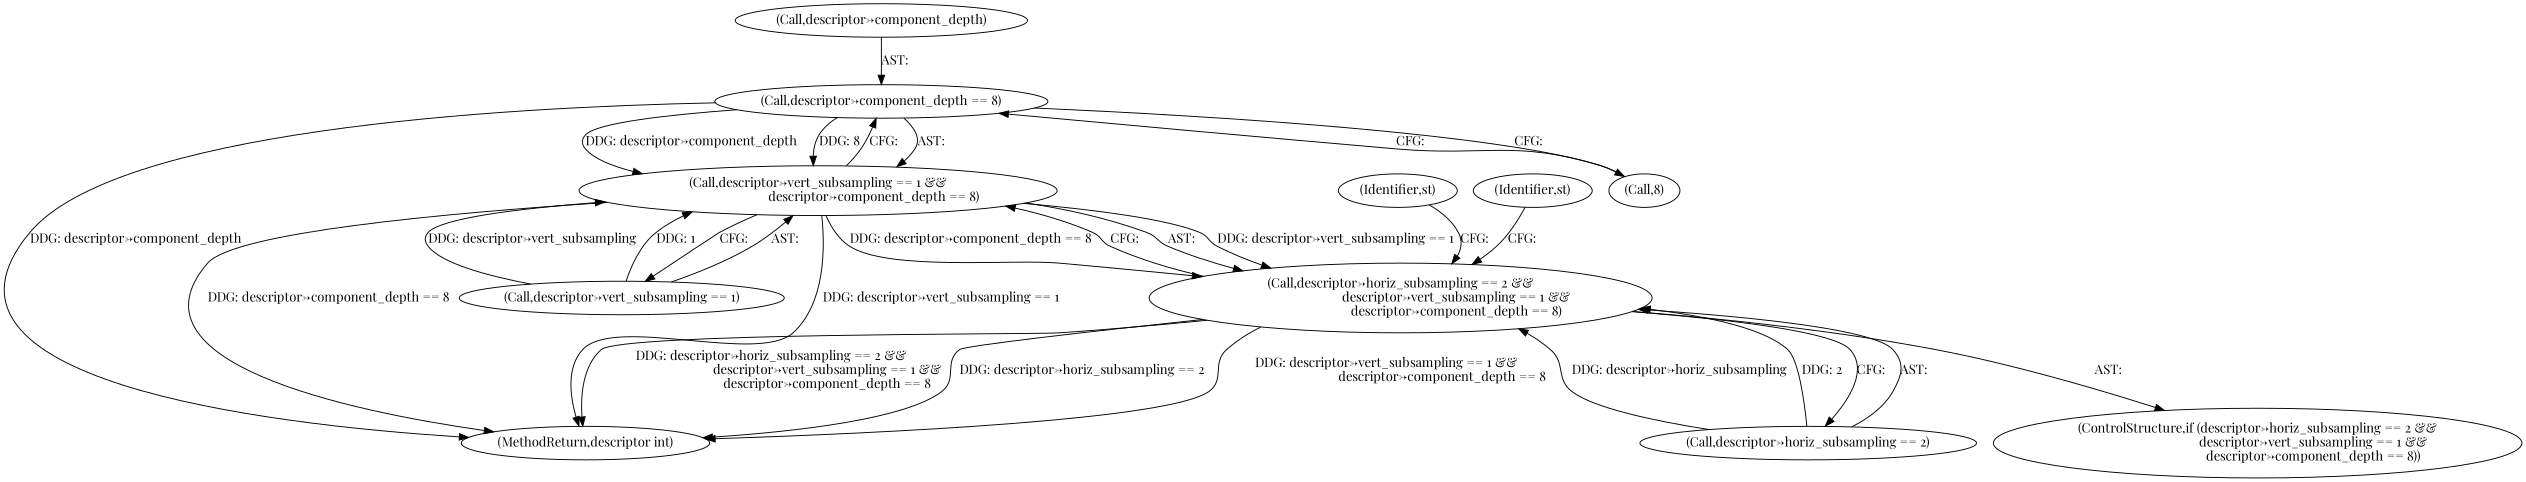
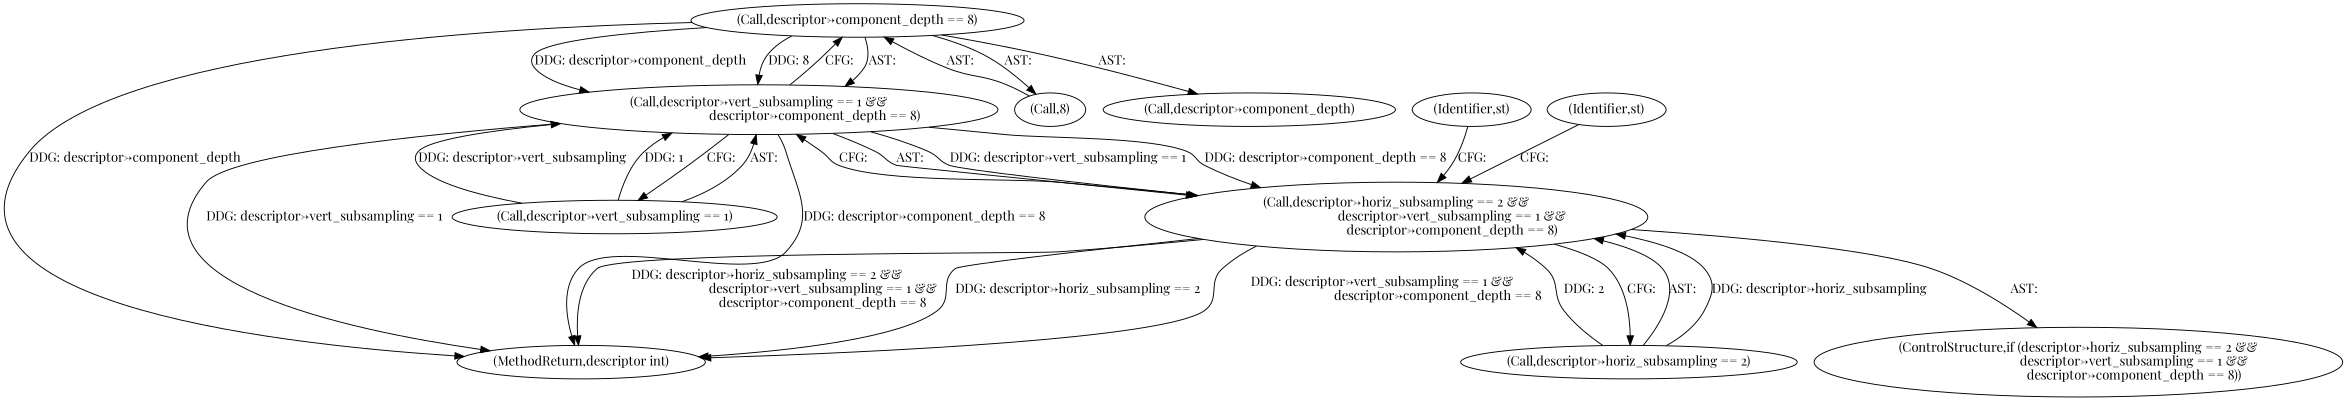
  digraph {
    fontname="Playfair Display"
    node [fontname="Playfair Display"]
    edge [fontname="Playfair Display"]
    n1 [label="(Call,descriptor->component_depth == 8)"]
    n2 [label="(Call,descriptor->vert_subsampling == 1 &&\n                                descriptor->component_depth == 8)"]
    n3 [label="(MethodReturn,descriptor int)"]
    n4 [label="(Call,8)"]
    n5 [label="(Call,descriptor->horiz_subsampling == 2 &&\n                                descriptor->vert_subsampling == 1 &&\n                                descriptor->component_depth == 8)"]
    n6 [label="(Call,descriptor->vert_subsampling == 1)"]
    n7 [label="(Call,descriptor->horiz_subsampling == 2)"]
    n8 [label="(ControlStructure,if (descriptor->horiz_subsampling == 2 &&\n                                descriptor->vert_subsampling == 1 &&\n                                descriptor->component_depth == 8))"]
    n9 [label="(Call,descriptor->component_depth)"]
    n10 [label="(Identifier,st)"]
    n11 [label="(Identifier,st)"]
    n1 -> n2 [label="AST: "]
    n1 -> n2 [label="DDG: descriptor->component_depth"]
    n1 -> n2 [label="DDG: 8"]
    n1 -> n3 [label="DDG: descriptor->component_depth"]
-   n1 -> n4 [label="CFG: "]
+   n1 -> n4 [label="AST: "]
    n2 -> n1 [label="CFG: "]
    n2 -> n3 [label="DDG: descriptor->vert_subsampling == 1"]
    n2 -> n3 [label="DDG: descriptor->component_depth == 8"]
    n2 -> n5 [label="AST: "]
    n2 -> n5 [label="DDG: descriptor->vert_subsampling == 1"]
    n2 -> n5 [label="DDG: descriptor->component_depth == 8"]
    n2 -> n6 [label="CFG: "]
-   n4 -> n1 [label="CFG: "]
+   n4 -> n1 [label="AST: "]
    n5 -> n2 [label="CFG: "]
    n5 -> n3 [label="DDG: descriptor->vert_subsampling == 1 &&\n                                descriptor->component_depth == 8"]
    n5 -> n3 [label="DDG: descriptor->horiz_subsampling == 2 &&\n                                descriptor->vert_subsampling == 1 &&\n                                descriptor->component_depth == 8"]
    n5 -> n3 [label="DDG: descriptor->horiz_subsampling == 2"]
    n5 -> n7 [label="CFG: "]
    n5 -> n8 [label="AST: "]
    n6 -> n2 [label="AST: "]
    n6 -> n2 [label="DDG: descriptor->vert_subsampling"]
    n6 -> n2 [label="DDG: 1"]
    n7 -> n5 [label="AST: "]
    n7 -> n5 [label="DDG: descriptor->horiz_subsampling"]
    n7 -> n5 [label="DDG: 2"]
-   n9 -> n1 [label="AST: "]
+   n1 -> n9 [label="AST: "]
    n10 -> n5 [label="CFG: "]
    n11 -> n5 [label="CFG: "]
  }
